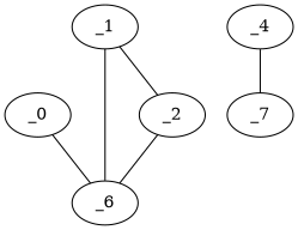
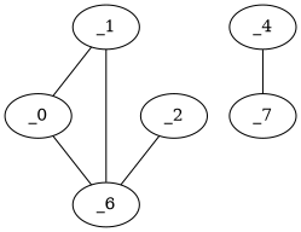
  graph {
    _0 [x=2.06174 y=2.92167]
    n2 [label=_6 x=0.329331 y=2.28688]
    _2 [x=1.24964 y=1.0876]
    _1 [x=2.08841 y=0.923811]
    _4 [x=-0.0822355 y=1.75286]
    n6 [label=_7 x=2.07736 y=1.14258]
    _0 -- n2
    _2 -- n2
    _1 -- n2
-   _1 -- _2
+   _1 -- _0
    _4 -- n6
  }
